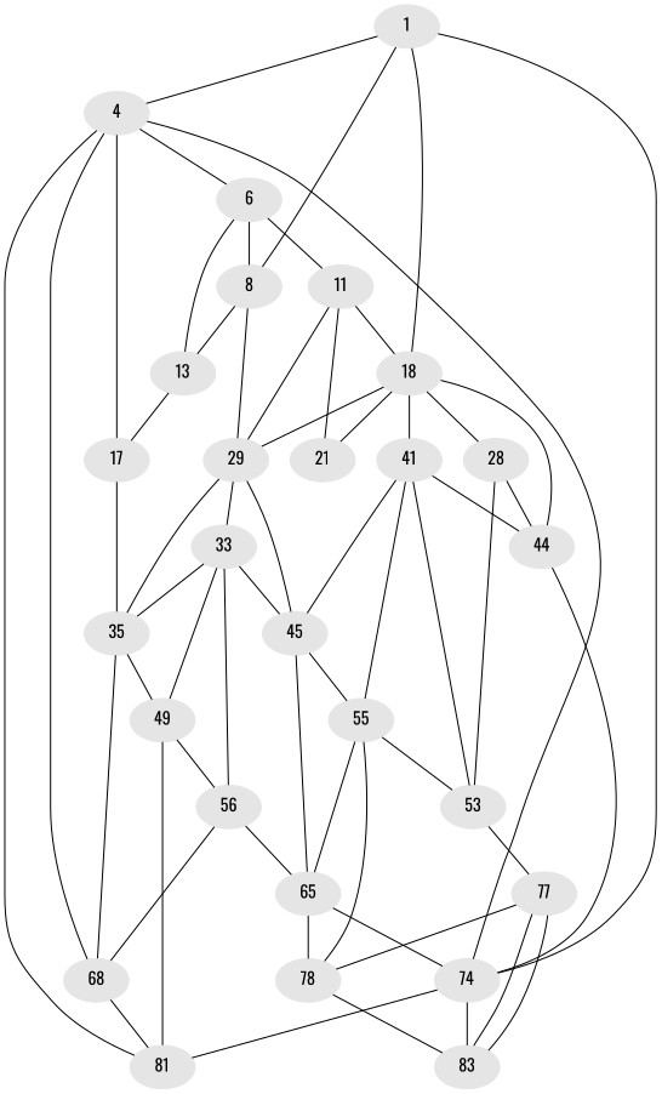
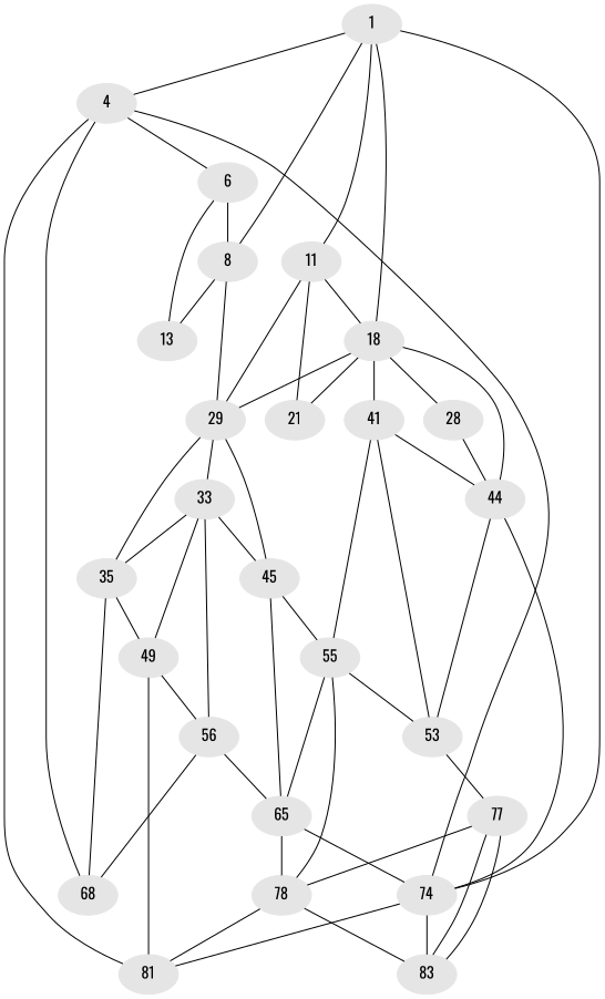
  graph {
    fontname=Oswald
    node [color=gray90 fontname=Oswald style=filled]
    edge [fontname=Oswald]
    1 [super="+7+2"]
    4 [super="+70+5"]
    8 [super="+9"]
    11 [super="+12"]
    18 [super="+19"]
    74 [super="+86+75"]
    6 [super="+10"]
-   17 [super="+26"]
    68 [super="+80+69"]
    81 [super="+89+82"]
    13 [super="+15"]
    29 [super="+30"]
    21
    28
    41 [super="+42+57"]
    44 [super="+60"]
    83 [super="+84"]
    35 [super="+37"]
    33 [super="+34+39"]
    45 [super="+47+46"]
    49
    55 [super="+59"]
    n23 [label=53 super="+73"]
    56 [super="+62"]
    65 [super="+66"]
    78 [super="+79"]
    77
    1 -- 4
    1 -- 8
-   6 -- 11 [weight=2]
+   1 -- 11 [weight=2]
    1 -- 18
    1 -- 74
    4 -- 74
    4 -- 6
-   4 -- 17 [weight=2]
    4 -- 68
    4 -- 81
    8 -- 13
    8 -- 29
    11 -- 18
    11 -- 29
    11 -- 21
    18 -- 29
    18 -- 21 [weight=2]
    18 -- 28 [weight=2]
    18 -- 41 [weight=2]
    18 -- 44 [weight=2]
    74 -- 81
    74 -- 83 [weight=2]
    6 -- 8
    6 -- 13
-   17 -- 35
-   68 -- 81 [weight=3]
-   13 -- 17
+   78 -- 81 [weight=3]
    29 -- 35
    29 -- 33 [weight=2]
    29 -- 45 [weight=2]
    28 -- 44
    41 -- 44
-   41 -- 45
    41 -- 55
    41 -- n23
    44 -- 74
-   28 -- n23
+   44 -- n23
    35 -- 68
    35 -- 49
    33 -- 35
    33 -- 45
    33 -- 49
    33 -- 56 [weight=2]
    45 -- 55
    45 -- 65
    49 -- 81
    49 -- 56
    55 -- n23
    55 -- 65
    55 -- 78
    n23 -- 77
    56 -- 68
    56 -- 65
    65 -- 74
    65 -- 78
    78 -- 83
    77 -- 83
    77 -- 83
    77 -- 78
  }
